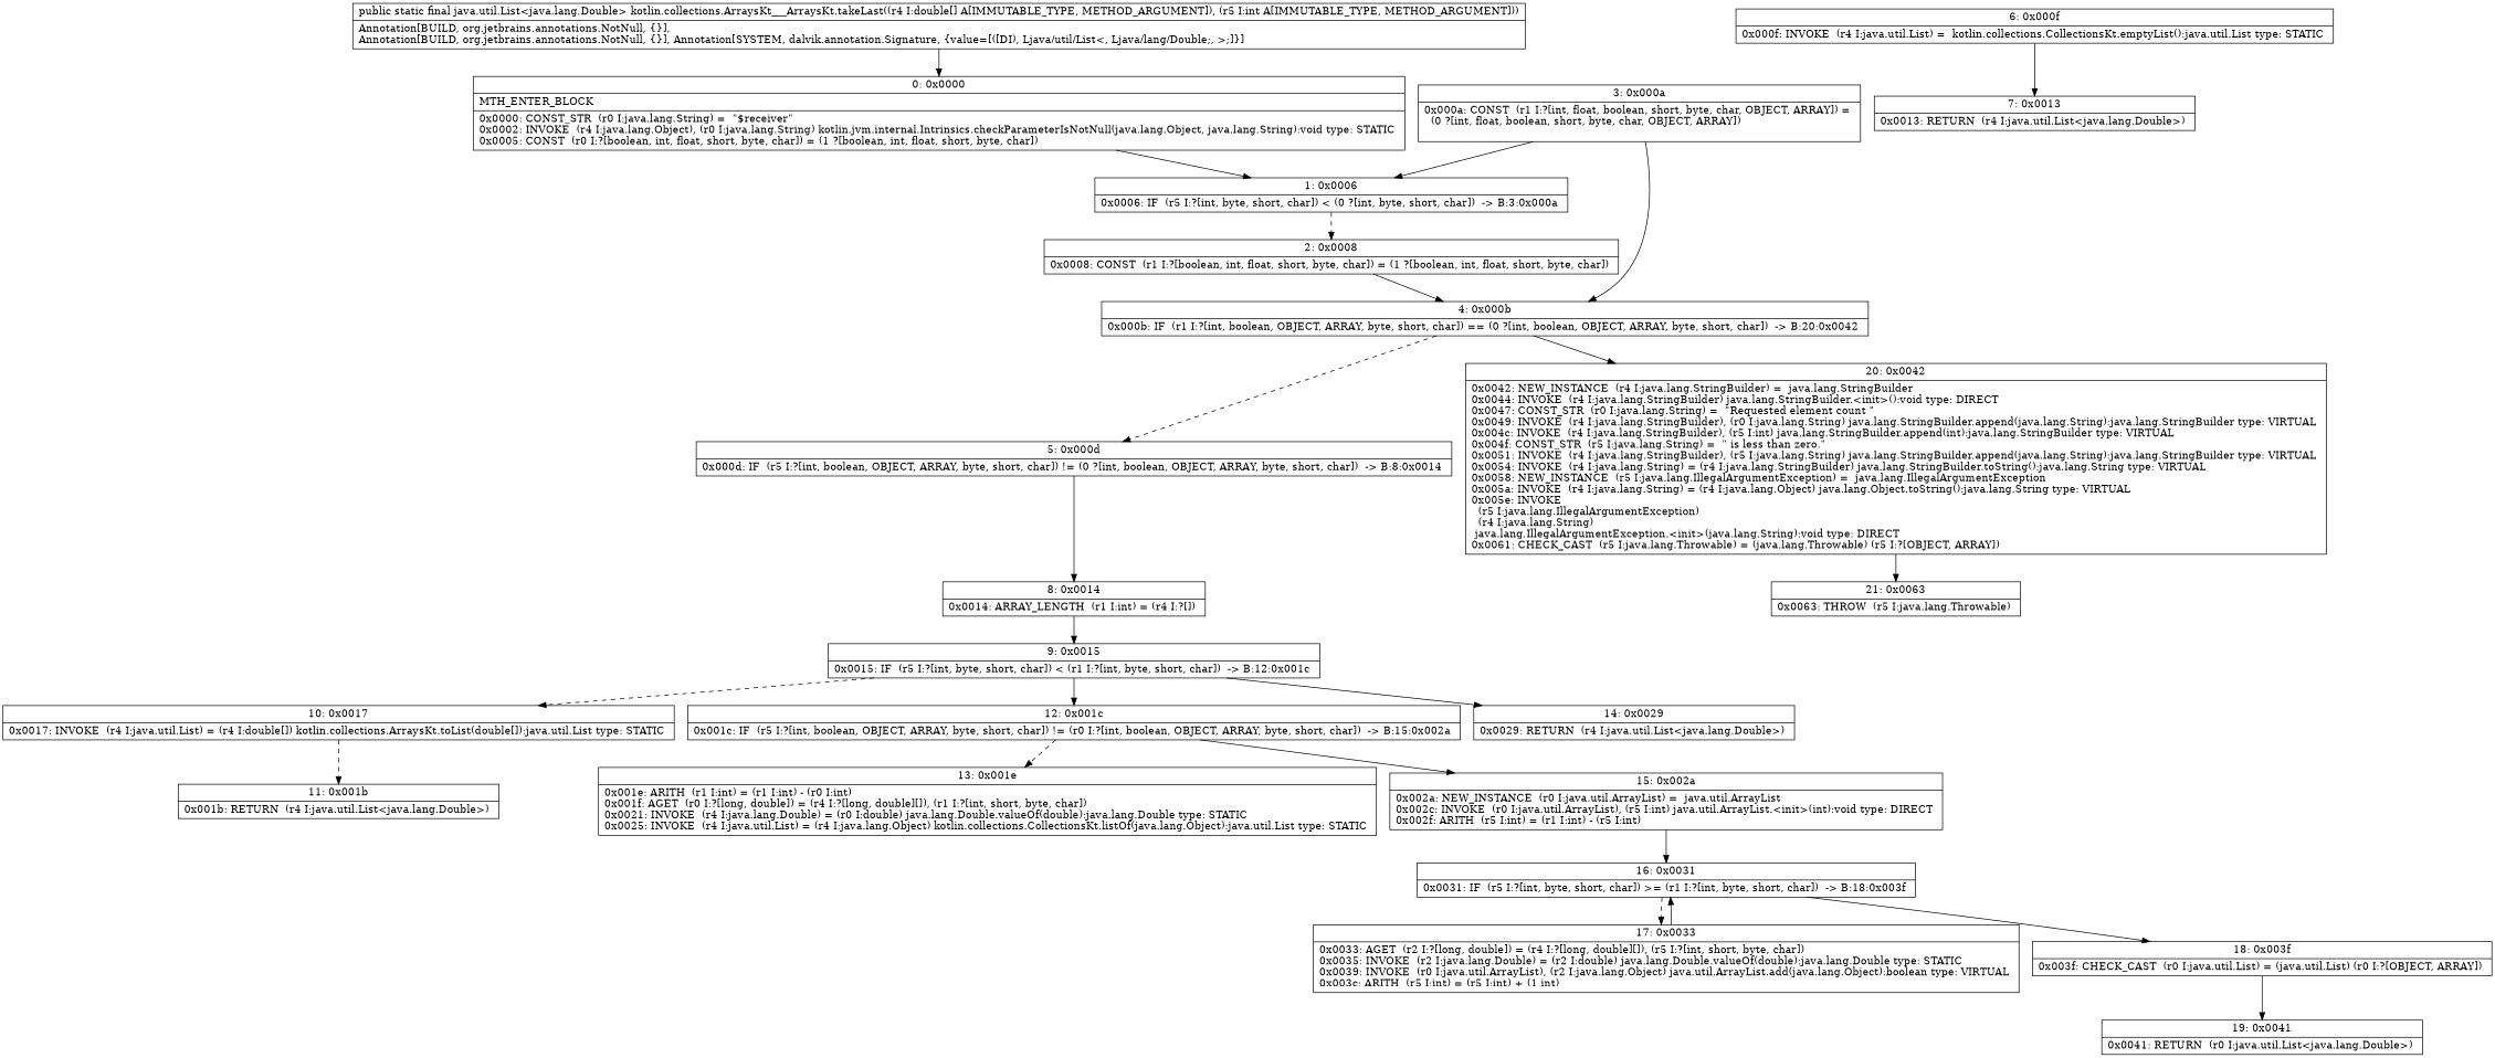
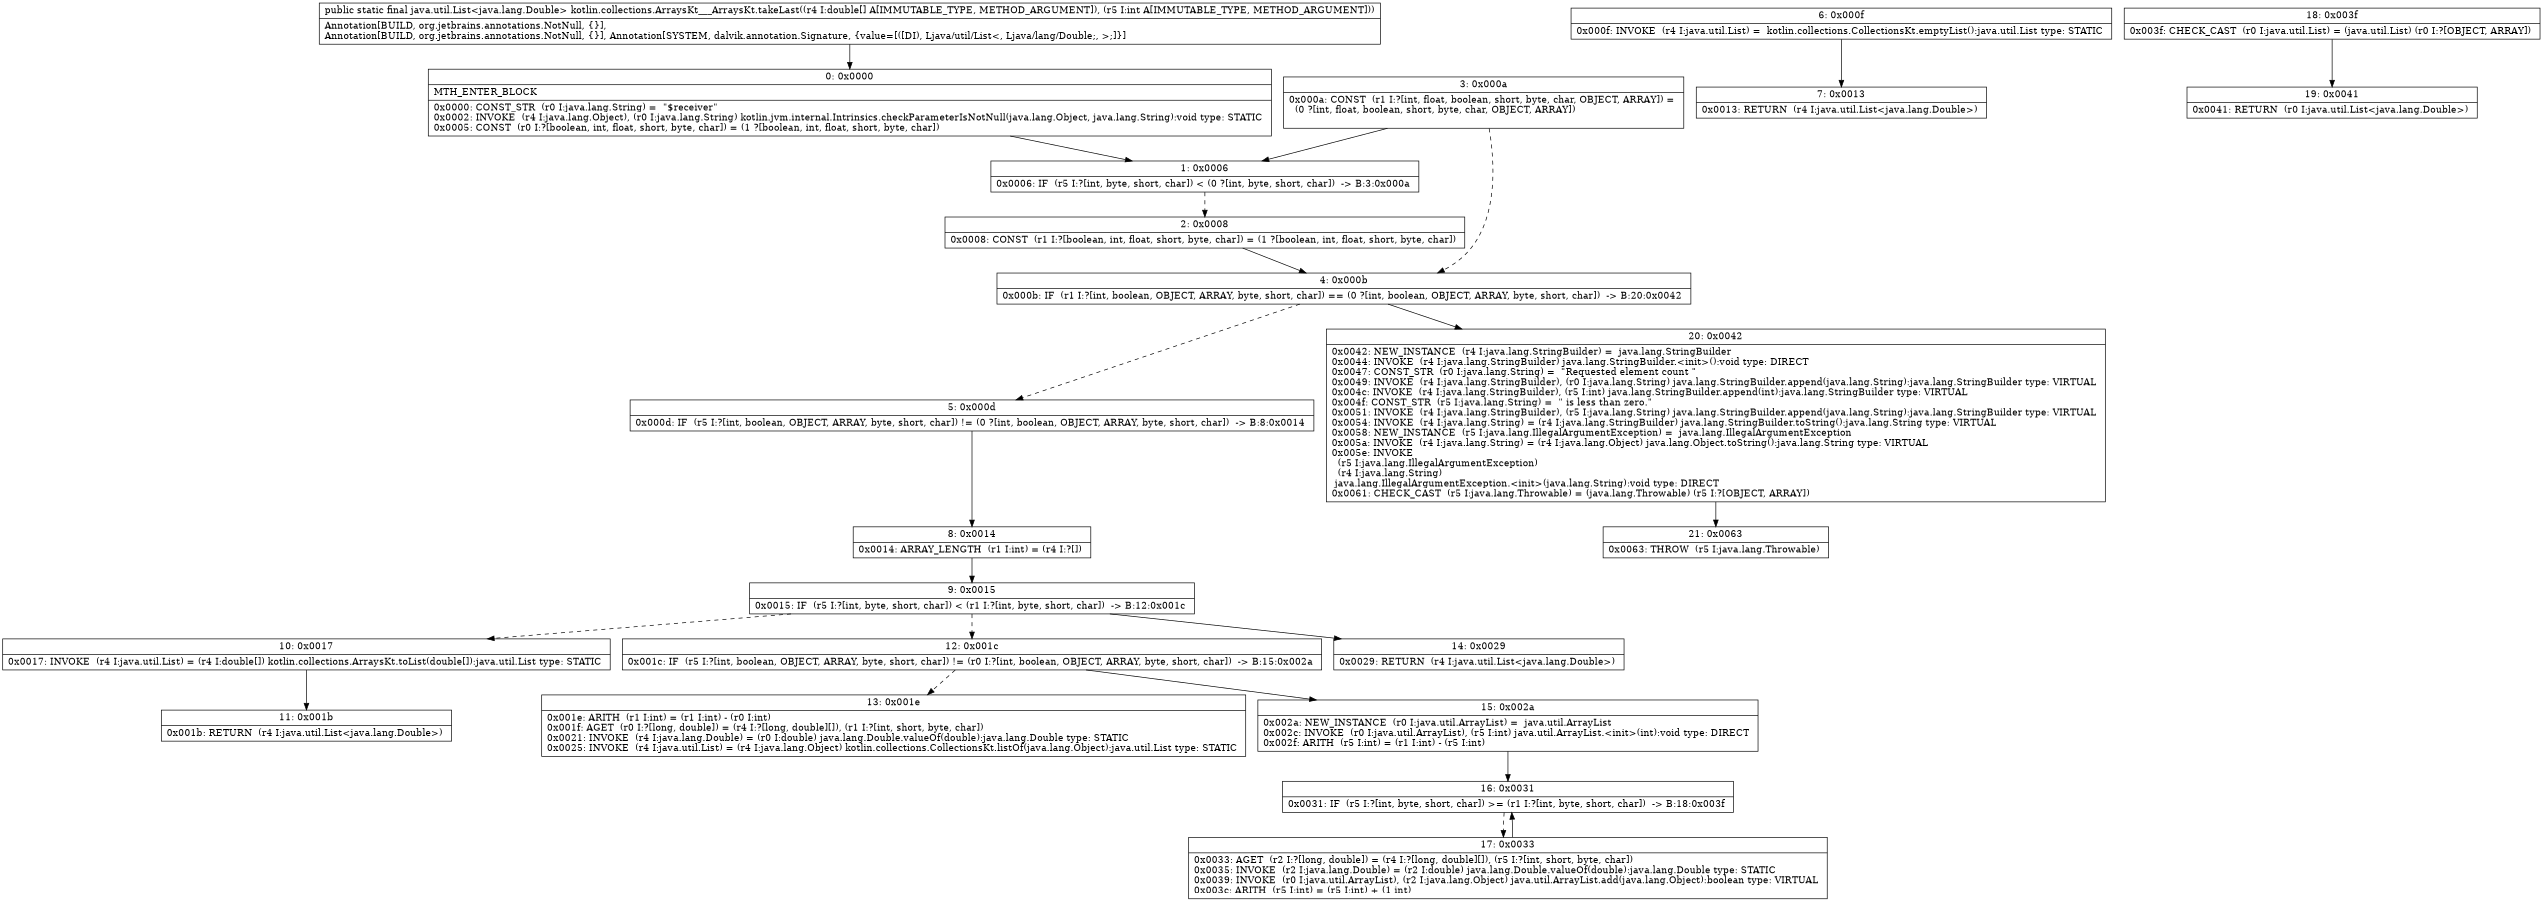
  digraph {
    node [shape=record]
    n1 [label="{0\:\ 0x0000|MTH_ENTER_BLOCK\l|0x0000: CONST_STR  (r0 I:java.lang.String) =  \"$receiver\" \l0x0002: INVOKE  (r4 I:java.lang.Object), (r0 I:java.lang.String) kotlin.jvm.internal.Intrinsics.checkParameterIsNotNull(java.lang.Object, java.lang.String):void type: STATIC \l0x0005: CONST  (r0 I:?[boolean, int, float, short, byte, char]) = (1 ?[boolean, int, float, short, byte, char]) \l}"]
    n2 [label="{1\:\ 0x0006|0x0006: IF  (r5 I:?[int, byte, short, char]) \< (0 ?[int, byte, short, char])  \-\> B:3:0x000a \l}"]
    n3 [label="{2\:\ 0x0008|0x0008: CONST  (r1 I:?[boolean, int, float, short, byte, char]) = (1 ?[boolean, int, float, short, byte, char]) \l}"]
    n4 [label="{4\:\ 0x000b|0x000b: IF  (r1 I:?[int, boolean, OBJECT, ARRAY, byte, short, char]) == (0 ?[int, boolean, OBJECT, ARRAY, byte, short, char])  \-\> B:20:0x0042 \l}"]
    n5 [label="{3\:\ 0x000a|0x000a: CONST  (r1 I:?[int, float, boolean, short, byte, char, OBJECT, ARRAY]) = \l  (0 ?[int, float, boolean, short, byte, char, OBJECT, ARRAY])\l \l}"]
    n6 [label="{5\:\ 0x000d|0x000d: IF  (r5 I:?[int, boolean, OBJECT, ARRAY, byte, short, char]) != (0 ?[int, boolean, OBJECT, ARRAY, byte, short, char])  \-\> B:8:0x0014 \l}"]
    n7 [label="{20\:\ 0x0042|0x0042: NEW_INSTANCE  (r4 I:java.lang.StringBuilder) =  java.lang.StringBuilder \l0x0044: INVOKE  (r4 I:java.lang.StringBuilder) java.lang.StringBuilder.\<init\>():void type: DIRECT \l0x0047: CONST_STR  (r0 I:java.lang.String) =  \"Requested element count \" \l0x0049: INVOKE  (r4 I:java.lang.StringBuilder), (r0 I:java.lang.String) java.lang.StringBuilder.append(java.lang.String):java.lang.StringBuilder type: VIRTUAL \l0x004c: INVOKE  (r4 I:java.lang.StringBuilder), (r5 I:int) java.lang.StringBuilder.append(int):java.lang.StringBuilder type: VIRTUAL \l0x004f: CONST_STR  (r5 I:java.lang.String) =  \" is less than zero.\" \l0x0051: INVOKE  (r4 I:java.lang.StringBuilder), (r5 I:java.lang.String) java.lang.StringBuilder.append(java.lang.String):java.lang.StringBuilder type: VIRTUAL \l0x0054: INVOKE  (r4 I:java.lang.String) = (r4 I:java.lang.StringBuilder) java.lang.StringBuilder.toString():java.lang.String type: VIRTUAL \l0x0058: NEW_INSTANCE  (r5 I:java.lang.IllegalArgumentException) =  java.lang.IllegalArgumentException \l0x005a: INVOKE  (r4 I:java.lang.String) = (r4 I:java.lang.Object) java.lang.Object.toString():java.lang.String type: VIRTUAL \l0x005e: INVOKE  \l  (r5 I:java.lang.IllegalArgumentException)\l  (r4 I:java.lang.String)\l java.lang.IllegalArgumentException.\<init\>(java.lang.String):void type: DIRECT \l0x0061: CHECK_CAST  (r5 I:java.lang.Throwable) = (java.lang.Throwable) (r5 I:?[OBJECT, ARRAY]) \l}"]
    n8 [label="{8\:\ 0x0014|0x0014: ARRAY_LENGTH  (r1 I:int) = (r4 I:?[]) \l}"]
    n9 [label="{21\:\ 0x0063|0x0063: THROW  (r5 I:java.lang.Throwable) \l}"]
    n10 [label="{6\:\ 0x000f|0x000f: INVOKE  (r4 I:java.util.List) =  kotlin.collections.CollectionsKt.emptyList():java.util.List type: STATIC \l}"]
    n11 [label="{7\:\ 0x0013|0x0013: RETURN  (r4 I:java.util.List\<java.lang.Double\>) \l}"]
    n12 [label="{9\:\ 0x0015|0x0015: IF  (r5 I:?[int, byte, short, char]) \< (r1 I:?[int, byte, short, char])  \-\> B:12:0x001c \l}"]
    n13 [label="{10\:\ 0x0017|0x0017: INVOKE  (r4 I:java.util.List) = (r4 I:double[]) kotlin.collections.ArraysKt.toList(double[]):java.util.List type: STATIC \l}"]
    n14 [label="{12\:\ 0x001c|0x001c: IF  (r5 I:?[int, boolean, OBJECT, ARRAY, byte, short, char]) != (r0 I:?[int, boolean, OBJECT, ARRAY, byte, short, char])  \-\> B:15:0x002a \l}"]
    n15 [label="{14\:\ 0x0029|0x0029: RETURN  (r4 I:java.util.List\<java.lang.Double\>) \l}"]
    n16 [label="{11\:\ 0x001b|0x001b: RETURN  (r4 I:java.util.List\<java.lang.Double\>) \l}"]
    n17 [label="{13\:\ 0x001e|0x001e: ARITH  (r1 I:int) = (r1 I:int) \- (r0 I:int) \l0x001f: AGET  (r0 I:?[long, double]) = (r4 I:?[long, double][]), (r1 I:?[int, short, byte, char]) \l0x0021: INVOKE  (r4 I:java.lang.Double) = (r0 I:double) java.lang.Double.valueOf(double):java.lang.Double type: STATIC \l0x0025: INVOKE  (r4 I:java.util.List) = (r4 I:java.lang.Object) kotlin.collections.CollectionsKt.listOf(java.lang.Object):java.util.List type: STATIC \l}"]
    n18 [label="{15\:\ 0x002a|0x002a: NEW_INSTANCE  (r0 I:java.util.ArrayList) =  java.util.ArrayList \l0x002c: INVOKE  (r0 I:java.util.ArrayList), (r5 I:int) java.util.ArrayList.\<init\>(int):void type: DIRECT \l0x002f: ARITH  (r5 I:int) = (r1 I:int) \- (r5 I:int) \l}"]
    n19 [label="{16\:\ 0x0031|0x0031: IF  (r5 I:?[int, byte, short, char]) \>= (r1 I:?[int, byte, short, char])  \-\> B:18:0x003f \l}"]
    n20 [label="{17\:\ 0x0033|0x0033: AGET  (r2 I:?[long, double]) = (r4 I:?[long, double][]), (r5 I:?[int, short, byte, char]) \l0x0035: INVOKE  (r2 I:java.lang.Double) = (r2 I:double) java.lang.Double.valueOf(double):java.lang.Double type: STATIC \l0x0039: INVOKE  (r0 I:java.util.ArrayList), (r2 I:java.lang.Object) java.util.ArrayList.add(java.lang.Object):boolean type: VIRTUAL \l0x003c: ARITH  (r5 I:int) = (r5 I:int) + (1 int) \l}"]
    n21 [label="{18\:\ 0x003f|0x003f: CHECK_CAST  (r0 I:java.util.List) = (java.util.List) (r0 I:?[OBJECT, ARRAY]) \l}"]
    n22 [label="{19\:\ 0x0041|0x0041: RETURN  (r0 I:java.util.List\<java.lang.Double\>) \l}"]
    n23 [label="{public static final java.util.List\<java.lang.Double\> kotlin.collections.ArraysKt___ArraysKt.takeLast((r4 I:double[] A[IMMUTABLE_TYPE, METHOD_ARGUMENT]), (r5 I:int A[IMMUTABLE_TYPE, METHOD_ARGUMENT]))  | Annotation[BUILD, org.jetbrains.annotations.NotNull, \{\}], \lAnnotation[BUILD, org.jetbrains.annotations.NotNull, \{\}], Annotation[SYSTEM, dalvik.annotation.Signature, \{value=[([DI), Ljava\/util\/List\<, Ljava\/lang\/Double;, \>;]\}]\l}"]
    n1 -> n2
    n2 -> n3 [style=dashed]
    n3 -> n4
    n4 -> n6 [style=dashed]
    n4 -> n7
    n5 -> n2
-   n5 -> n4
+   n5 -> n4 [style=dashed]
    n6 -> n8
    n7 -> n9
    n8 -> n12
    n10 -> n11
    n12 -> n13 [style=dashed]
-   n12 -> n14
+   n12 -> n14 [style=dashed]
    n12 -> n15
-   n13 -> n16 [style=dashed]
+   n13 -> n16
    n14 -> n17 [style=dashed]
    n14 -> n18
    n18 -> n19
    n19 -> n20 [style=dashed]
-   n19 -> n21
    n20 -> n19
    n21 -> n22
    n23 -> n1
  }
